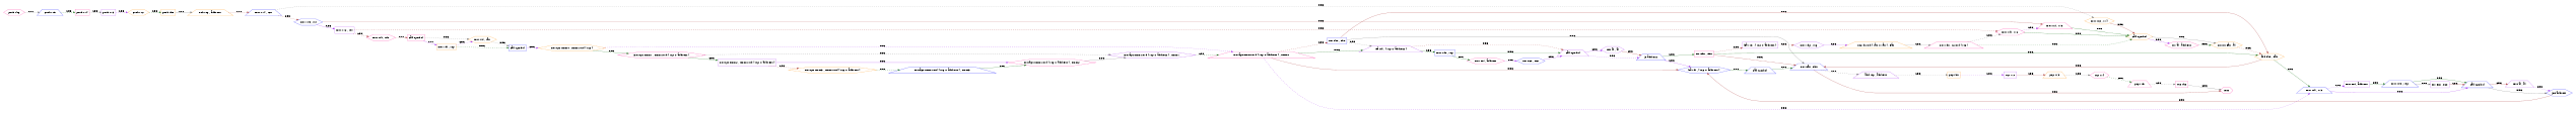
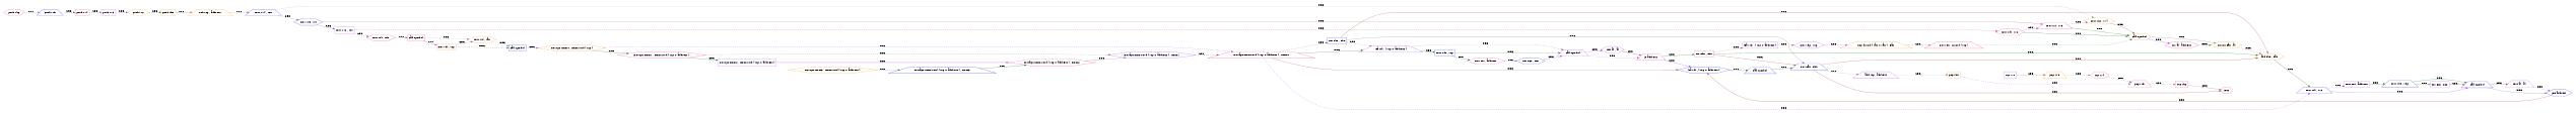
  digraph {
    rankdir=LR
    node [color=deeppink shape=hexagon]
    edge [color=darkgreen style=solid]
    n1 [label="push rbp"]
    n2 [color=blue label="push r15" shape=trapezium]
    n3 [label="push r14" shape=box]
    n4 [color=purple label="push r13" shape=box]
    n5 [color=darkorange label="push r12"]
    n6 [color=darkorange label="push rbx" shape=box]
    n7 [color=darkorange label="sub rsp , address" shape=trapezium]
    n8 [color=blue label="mov r14 , rcx" shape=trapezium]
    n9 [color=blue label="mov r15 , rsi"]
    n10 [color=darkorange label="mov rcx , r14"]
    n11 [color=purple label="mov r12 , rdi" shape=box]
    n12 [label="mov rsi , r15" shape=trapezium]
    n13 [color=darkorange label="call symbol"]
    n14 [label="mov rdi , rdx"]
    n15 [label="mov rdi , r12"]
    n16 [label="call symbol" shape=box]
    n17 [color=darkorange label="mov rdi , rsp" shape=box]
    n18 [color=darkorange label="mov rsi , rax"]
    n19 [color=blue label="call symbol" shape=box]
    n20 [color=darkorange label="movups xmm0 , xmmword [ rsp ]"]
    n21 [label="movups xmm1 , xmmword [ rsp + address ]"]
    n22 [label="movaps xmmword [ rsp + address ] , xmm0" shape=trapezium]
    n23 [color=purple label="movups xmm2 , xmmword [ rsp + address ]" shape=box]
    n24 [color=purple label="movaps xmmword [ rsp + address ] , xmm1"]
    n25 [color=blue label="xor ebx , ebx" shape=box]
    n26 [color=purple label="lea rdi , [ rsp + address ]" shape=trapezium]
    n27 [color=blue label="lea rdi , [ rsp + address ]"]
    n28 [color=blue label="mov rdi , r13" shape=trapezium]
    n29 [color=darkorange label="movups xmm3 , xmmword [ rsp + address ]"]
    n30 [label="movaps xmmword [ rsp + address ] , xmm2"]
    n31 [color=blue label="movaps xmmword [ rsp + address ] , xmm3" shape=trapezium]
    n32 [color=blue label="mov eax , ebx" shape=trapezium]
    n33 [color=darkorange label="add ebx , eax"]
    n34 [color=blue label="mov rdx , rsp" shape=box]
    n35 [color=purple label="call symbol" shape=trapezium]
    n36 [color=blue label="call symbol" shape=trapezium]
    n37 [color=purple label="mov esi , address" shape=box]
    n38 [color=blue label="call symbol" shape=trapezium]
    n39 [color=purple label="add rsp , address" shape=trapezium]
    n40 [label=retn]
    n41 [label="mov esi , address"]
    n42 [color=purple label="test al , al"]
-   n43 [color=blue label="je address" shape=trapezium]
+   n43 [label="je address" shape=trapezium]
    n44 [color=blue label="xor ecx , ecx"]
    n45 [label="xor ebx , ebx" shape=box]
    n46 [color=purple label="lea r13 , [ rsp + address ]" shape=box]
    n47 [color=purple label="mov rbp , rsp"]
    n48 [color=darkorange label="pop rbx" shape=box]
    n49 [color=purple label="pop r12" shape=box]
    n50 [color=darkorange label="pop r13" shape=trapezium]
    n51 [label="pop r14"]
    n52 [label="pop r15" shape=trapezium]
    n53 [label="pop rbp" shape=box]
    n54 [color=darkorange label="nop dword [ rax + rax ] , eax" shape=trapezium]
    n55 [label="mov rdx , qword [ rsp ]" shape=trapezium]
    n56 [label="xor al , address"]
    n57 [color=darkorange label="movzx eax , al"]
    n58 [color=blue label="mov rdx , rbp" shape=trapezium]
    n59 [color=purple label="test al , al" shape=trapezium]
    n60 [color=blue label="jne address"]
    n61 [color=purple label="xor ecx , ecx" shape=box]
    n1 -> n2 [color=gray40 label=CFG style=dashed]
    n2 -> n3 [label=CFG style=dashed]
    n3 -> n4 [color=gray40 label=CFG style=dashed]
    n4 -> n5 [color=purple label=CFG style=dashed]
    n5 -> n6 [label=CFG style=dashed]
    n6 -> n7 [color=gray40 label=CFG]
    n7 -> n8 [color=brown label=CFG style=dashed]
    n8 -> n9 [color=brown label=CFG style=dashed]
    n8 -> n10 [color=gray40 label=DFG style=dashed]
    n9 -> n11 [color=purple label=CFG]
    n9 -> n12 [color=brown label=DFG]
    n10 -> n13 [color=brown label=DFG]
    n11 -> n14 [color=brown label=CFG style=dashed]
    n11 -> n15 [color=brown label=DFG style=dashed]
+   n12 -> n10 [color=brown label=CFG style=dashed]
    n12 -> n13 [label=DFG]
    n13 -> n56 [color=purple label=DFG]
    n13 -> n57 [color=gray40 label=DFG]
    n14 -> n16 [color=brown label=CFG style=dashed]
    n15 -> n12 [color=purple label=CFG style=dashed]
    n15 -> n13 [label=DFG]
    n16 -> n17 [color=purple label=CFG]
    n16 -> n18 [color=gray40 label=DFG style=dashed]
    n17 -> n18 [color=purple label=CFG style=dashed]
    n17 -> n19 [label=DFG style=dashed]
    n18 -> n19 [color=gray40 label=DFG style=dashed]
    n19 -> n20 [color=purple label=CFG]
    n20 -> n21 [label=CFG]
    n20 -> n22 [color=purple label=DFG style=dashed]
    n21 -> n23 [label=CFG]
    n21 -> n24 [color=gray40 label=DFG style=dashed]
    n22 -> n25 [color=brown label=CFG style=dashed]
    n22 -> n26 [label=DFG]
    n22 -> n27 [color=brown label=DFG]
    n22 -> n28 [color=purple label=DFG style=dashed]
-   n23 -> n29 [color=brown label=CFG style=dashed]
    n23 -> n30 [color=purple label=DFG]
    n24 -> n22 [label=CFG style=dashed]
    n25 -> n26 [color=gray40 label=CFG style=dashed]
    n25 -> n32 [color=gray40 label=DFG]
    n25 -> n33 [color=brown label=DFG]
    n26 -> n34 [label=CFG]
    n26 -> n35 [color=brown label=DFG style=dashed]
    n27 -> n36 [label=DFG]
    n28 -> n37 [color=purple label=CFG style=dashed]
    n28 -> n38 [color=purple label=DFG]
    n29 -> n31 [label=DFG style=dashed]
    n30 -> n24 [color=gray40 label=CFG]
    n31 -> n30 [label=CFG]
    n32 -> n39 [color=gray40 label=CFG style=dashed]
    n32 -> n40 [color=brown label=DFG]
    n33 -> n28 [label=CFG]
-   n33 -> n32 [color=brown label=DFG]
+   n32 -> n33 [color=brown label=DFG]
    n34 -> n35 [label=DFG]
    n34 -> n41 [label=CFG]
    n35 -> n42 [color=purple label=CFG]
    n35 -> n43 [color=purple label=DFG style=dashed]
    n36 -> n32 [label=CFG]
    n37 -> n58 [label=CFG]
    n38 -> n59 [color=brown label=CFG]
    n38 -> n60 [color=gray40 label=DFG]
    n39 -> n48 [color=gray40 label=CFG style=dashed]
    n41 -> n44 [color=purple label=CFG style=dashed]
    n42 -> n43 [color=brown label=CFG]
    n43 -> n27 [color=purple label=CFG]
    n43 -> n45 [label=CFG]
    n44 -> n35 [color=purple label=CFG]
    n45 -> n32 [color=brown label=DFG]
    n45 -> n33 [label=DFG]
    n45 -> n46 [color=brown label=CFG style=dashed]
    n46 -> n47 [color=brown label=CFG style=dashed]
    n47 -> n54 [color=purple label=CFG]
-   n48 -> n49 [color=purple label=CFG style=dashed]
+   n48 -> n52 [color=purple label=CFG style=dashed]
    n49 -> n50 [color=brown label=CFG]
    n50 -> n51 [color=gray40 label=CFG style=dashed]
    n51 -> n52 [label=CFG style=dashed]
    n52 -> n53 [color=gray40 label=CFG style=dashed]
    n53 -> n40 [color=gray40 label=CFG]
    n54 -> n55 [color=gray40 label=CFG]
    n55 -> n13 [label=DFG style=dashed]
-   n55 -> n15 [color=gray40 label=CFG style=dashed]
    n56 -> n57 [label=DFG style=dashed]
    n57 -> n33 [color=brown label=DFG style=dashed]
    n58 -> n38 [label=DFG]
    n58 -> n61 [color=gray40 label=CFG]
    n59 -> n60 [color=purple label=CFG style=dashed]
    n60 -> n27 [color=brown label=CFG]
    n61 -> n38 [color=brown label=CFG]
  }
